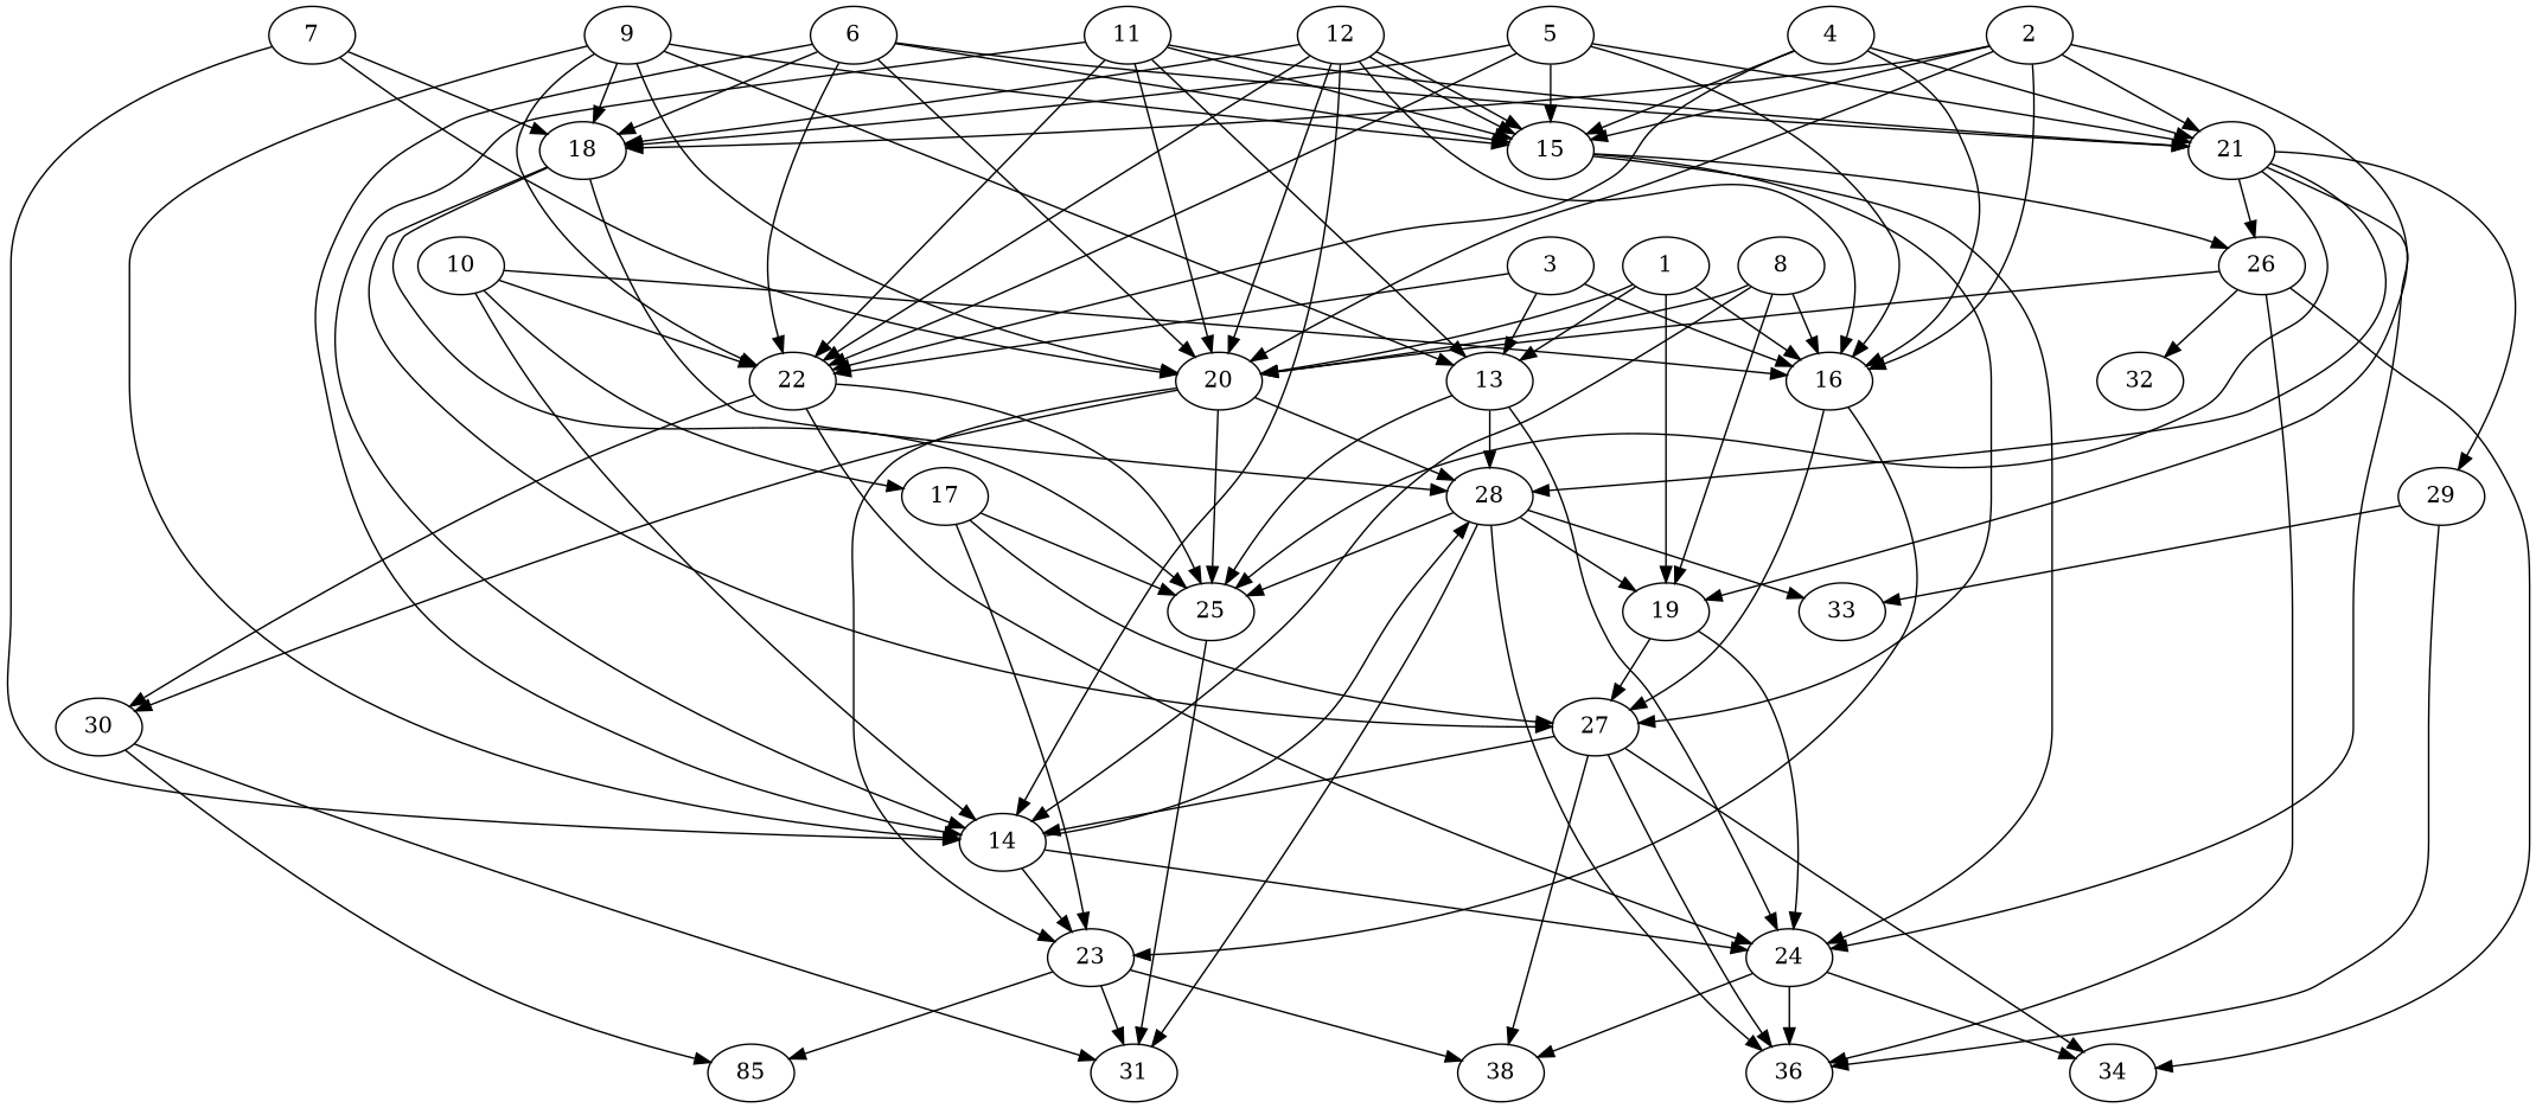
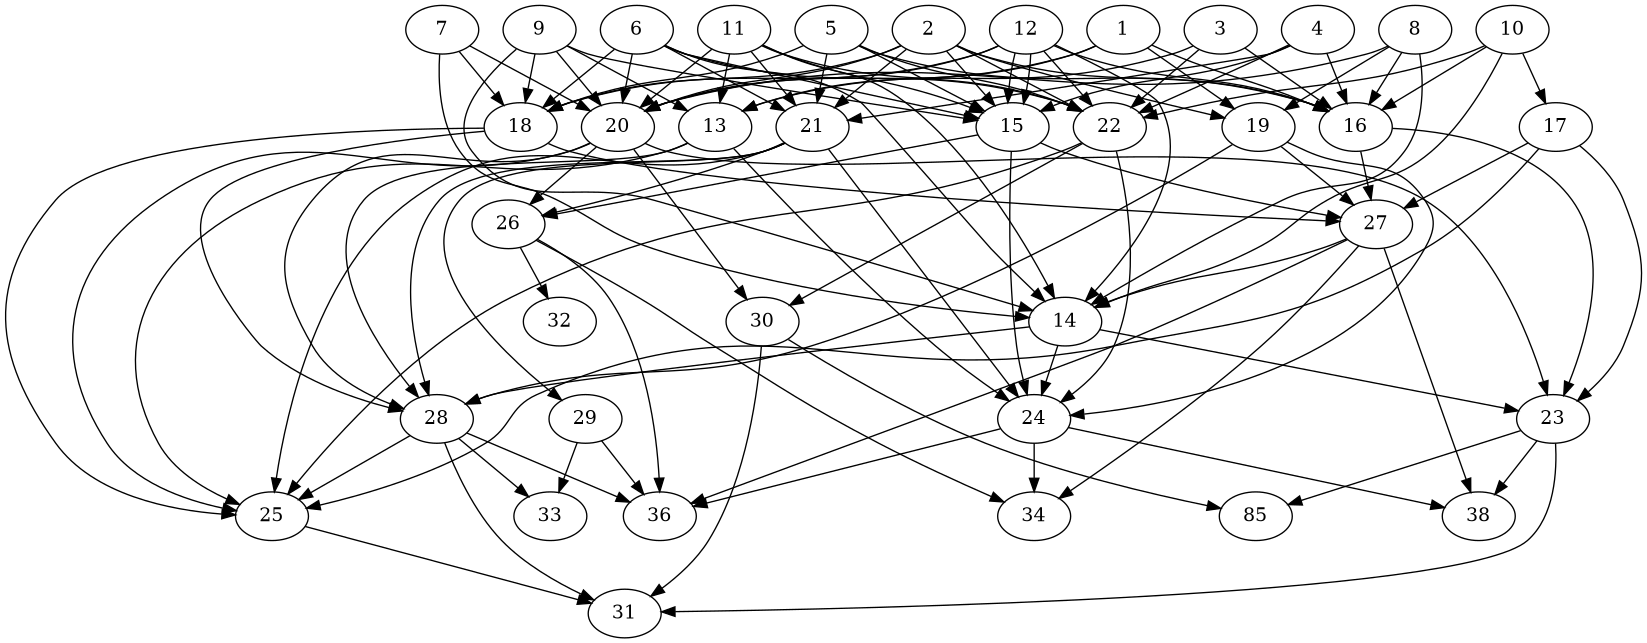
  digraph {
    node [alpha=0.02]
    1 [alpha=0.08 expect_size=2658648303553478656000]
    13 [alpha=0.04 expect_size=3524242398040385650688]
    16 [alpha=0.06 expect_size=2384320071431982592]
    19 [alpha=0.10 expect_size=10337331368984636]
    20 [expect_size=2043872704619932416]
    24 [alpha=0.18 expect_size=12843415412227679715328]
    25 [alpha=0.16 expect_size=2952426823321813504]
    28 [alpha=0.15 expect_size=4041770157835642994688]
    23 [expect_size=58027046792484512]
    27 [expect_size=1532662904829770752]
    26 [alpha=0.05 expect_size=621532351658580480]
    30 [alpha=0.08 expect_size=170975577632151904]
    38 [alpha=0.13 expect_size=9034803302315084]
    34 [alpha=0.18 expect_size=2210588342955198644224]
    36 [alpha=0.04 expect_size=27243188300862804]
    31 [expect_size=644138576191697190912]
    33 [alpha=0.00 expect_size=8090170321306388480]
    n18 [alpha=0.03 expect_size=125082034440346288 label=85]
    14 [alpha=0.20 expect_size=3959111861728947200]
    32 [alpha=0.10 expect_size=14231599934254472]
    2 [alpha=0.05 expect_size=30740165906946564]
    15 [alpha=0.09 expect_size=583555295666071296]
    18 [alpha=0.04 expect_size=860491013261377024]
    21 [alpha=0.00 expect_size=5342167358770556]
    29 [alpha=0.01 expect_size=4060076950937188352]
    3 [alpha=0.10 expect_size=1853537139257658624]
    22 [alpha=0.14 expect_size=1296451440789221120]
    4 [alpha=0.17 expect_size=20978469761640380]
    5 [alpha=0.18 expect_size=192992859699984064]
    6 [alpha=0.16 expect_size=132844503660733984]
    7 [alpha=0.10 expect_size=363373642198810624000]
    8 [alpha=0.13 expect_size=459446582567766656]
    9 [alpha=0.06 expect_size=114733034875035984]
    10 [alpha=0.04 expect_size=68042024247655008]
    17 [alpha=0.16 expect_size=59670991094513926144]
    11 [expect_size=9215960634890324992]
    12 [alpha=0.07 expect_size=52755613029905064]
    1 -> 13
    1 -> 16
    1 -> 19
    1 -> 20
    13 -> 24
    13 -> 25
    13 -> 28
    16 -> 23
    16 -> 27
    19 -> 24
-   28 -> 19
+   19 -> 28
    19 -> 27
    20 -> 25
    20 -> 28
    20 -> 23
-   26 -> 20
+   20 -> 26
    20 -> 30
    24 -> 38
    24 -> 34
    24 -> 36
    25 -> 31
    28 -> 25
    28 -> 36
    28 -> 31
    28 -> 33
    23 -> 38
    23 -> 31
    23 -> n18
    27 -> 38
    27 -> 34
    27 -> 36
    27 -> 14
    26 -> 34
    26 -> 36
    26 -> 32
    30 -> 31
    30 -> n18
    14 -> 24
    14 -> 28
    14 -> 23
    2 -> 16
    2 -> 19
    2 -> 20
    2 -> 15
    2 -> 18
    2 -> 21
    15 -> 24
    15 -> 27
    15 -> 26
    18 -> 25
    18 -> 28
    18 -> 27
    21 -> 24
    21 -> 25
    21 -> 28
    21 -> 26
    21 -> 29
    29 -> 36
    29 -> 33
    3 -> 13
    3 -> 16
    3 -> 22
    22 -> 24
    22 -> 25
    22 -> 30
    4 -> 16
    4 -> 15
    4 -> 21
    4 -> 22
    5 -> 16
    5 -> 15
    5 -> 18
    5 -> 21
    5 -> 22
    6 -> 20
    6 -> 14
    6 -> 15
    6 -> 18
    6 -> 21
    6 -> 22
    7 -> 20
    7 -> 14
    7 -> 18
    8 -> 16
    8 -> 19
    8 -> 20
    8 -> 14
    9 -> 13
    9 -> 20
    9 -> 14
    9 -> 15
    9 -> 18
-   9 -> 22
+   2 -> 22
    10 -> 16
    10 -> 14
    10 -> 22
    10 -> 17
    17 -> 25
    17 -> 23
    17 -> 27
    11 -> 13
    11 -> 20
    11 -> 14
    11 -> 15
    11 -> 21
    11 -> 22
    12 -> 16
    12 -> 20
    12 -> 14
    12 -> 15
    12 -> 15
    12 -> 18
    12 -> 22
  }
